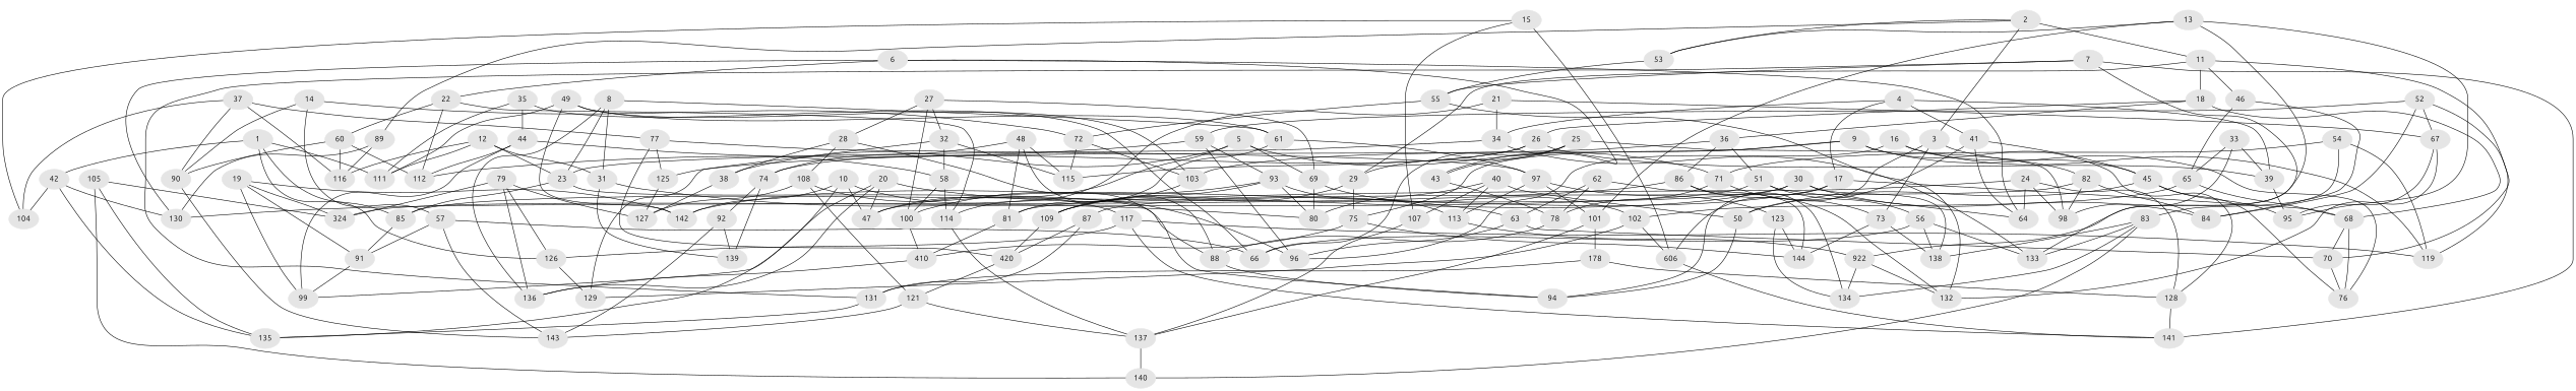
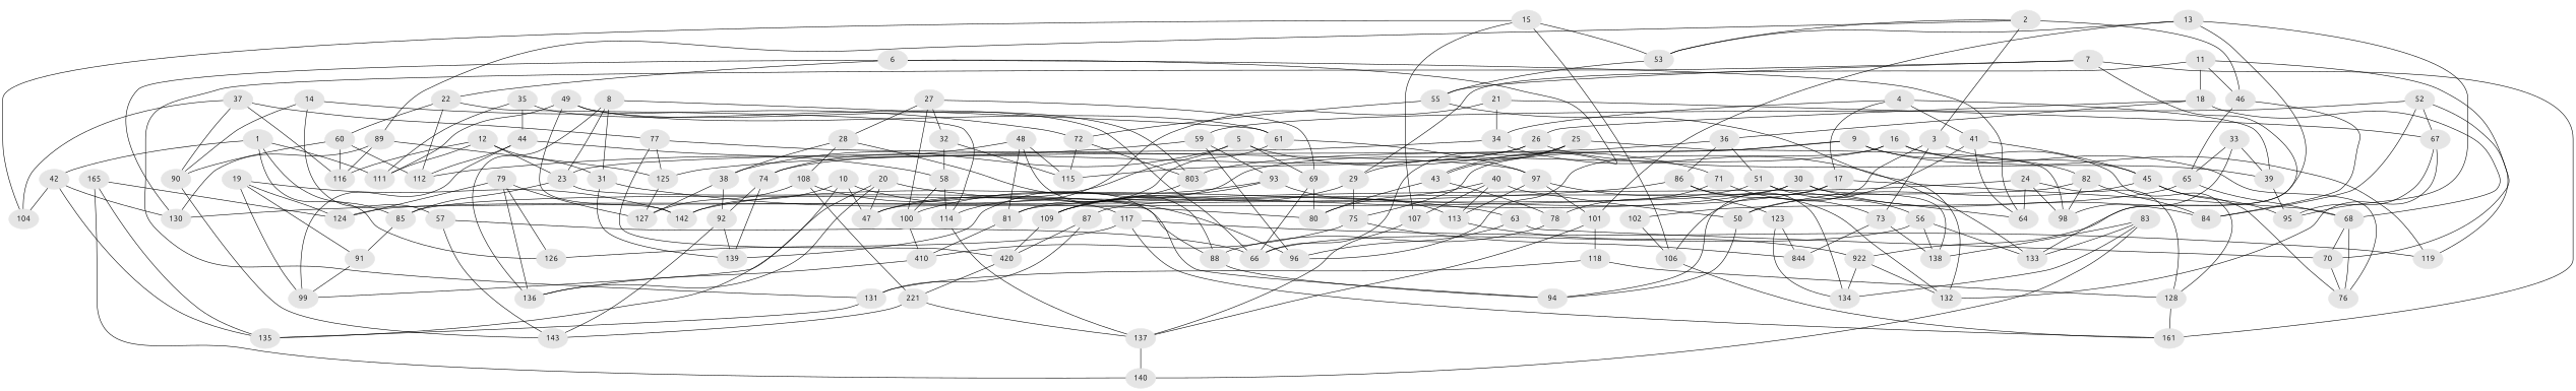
  graph {
    fontname=Ubuntu
    node [color=gray90 fontname=Ubuntu style=filled]
    edge [fontname=Ubuntu]
    1
    42
    85
    111
    126
    130
    135
    104
    91
-   129
    2
    3
    46
    53
    89
    45
    73
-   106 [label=606]
+   106
    84
    65
    55
    116
    125
    76
    95
    50
    138
-   144
-   141
+   144 [label=844]
+   141 [label=161]
    4
    17
    34
    39
    41
    47
    94
    68
    133
    23
    64
    5
    38
    69
    71
    92
    127
    80
    102
    78
    6
    22
    43
    114
    60
    112
    7
    131
    72
    132
    8
    31
    61
    136
    88
    139
    81
    97
    9
    75
-   103
+   103 [label=803]
    128
    n72 [label=410]
    109
    10
    96
    142
    11
    18
    29
    70
    26
    36
    12
    13
    101
    n86 [label=922]
-   118 [label=178]
+   118
    137
    134
    14
    57
    90
    66
    143
    115
    15
    107
    16
    82
    119
    98
    87
    123
    74
    51
    86
    19
    99
-   124 [label=324]
+   124
    20
    63
    21
    67
    24
    25
    27
    28
    32
    100
    108
    58
    117
-   121
+   121 [label=221]
    n124 [label=420]
    30
    33
-   62
    35
    44
    56
    37
    77
    40
    113
    48
    49
    52
    59
    93
-   54
    83
    140
    79
-   105
+   105 [label=165]
    1 -- 42
    1 -- 85
    1 -- 111
    1 -- 126
    42 -- 130
    42 -- 135
    42 -- 104
    85 -- 91
-   126 -- 129
    91 -- 99
    2 -- 3
-   2 -- 11
+   2 -- 46
    2 -- 53
    2 -- 89
    3 -- 45
    3 -- 73
    3 -- 106
    46 -- 84
    46 -- 65
    53 -- 55
    89 -- 130
    89 -- 116
+   89 -- 125
    45 -- 76
    45 -- 95
    45 -- 50
    73 -- 138
    73 -- 144
    106 -- 141
    65 -- 68
    65 -- 102
    55 -- 72
    55 -- 132
    125 -- 127
    50 -- 94
    4 -- 17
    4 -- 34
    4 -- 39
    4 -- 41
    17 -- 47
    17 -- 94
    17 -- 68
    34 -- 133
    34 -- 23
    39 -- 95
    41 -- 45
    41 -- 50
    41 -- 64
    68 -- 76
    68 -- 70
    23 -- 85
    23 -- 88
    5 -- 47
    5 -- 38
    5 -- 69
    5 -- 71
+   38 -- 92
    38 -- 127
    69 -- 80
-   69 -- 102
+   69 -- 66
    71 -- 73
    71 -- 78
    92 -- 139
    92 -- 143
-   102 -- 129
    102 -- 106
    78 -- 88
    6 -- 130
    6 -- 64
    6 -- 22
    6 -- 43
    22 -- 114
    22 -- 60
    22 -- 112
-   93 -- 80
+   43 -- 80
    43 -- 78
    114 -- 137
    60 -- 116
    60 -- 112
    60 -- 90
    7 -- 55
    7 -- 141
    7 -- 133
    7 -- 131
    131 -- 135
    72 -- 103
    72 -- 115
    8 -- 23
    8 -- 31
    8 -- 61
    8 -- 136
    31 -- 80
    31 -- 139
    61 -- 81
    61 -- 97
    88 -- 94
    81 -- n72
    97 -- 101
    97 -- 123
    97 -- 113
    9 -- 76
    9 -- 75
    9 -- 103
    9 -- 128
    75 -- 144
    75 -- n72
    103 -- 109
    128 -- 141
    n72 -- 136
    109 -- n124
    10 -- 135
    10 -- 47
    10 -- 96
    10 -- 142
    11 -- 46
    11 -- 18
    11 -- 29
    11 -- 70
    18 -- 68
    18 -- 26
    18 -- 36
    29 -- 75
    29 -- 109
    70 -- 76
    26 -- 39
    26 -- 115
    26 -- 74
    36 -- 125
    36 -- 51
    36 -- 86
    12 -- 111
    12 -- 116
    12 -- 23
    12 -- 31
    13 -- 53
    13 -- 95
    13 -- 101
    13 -- n86
    101 -- 118
    101 -- 137
    n86 -- 132
    n86 -- 134
    118 -- 131
    118 -- 128
    137 -- 140
    14 -- 72
    14 -- 57
    14 -- 90
-   57 -- 91
    57 -- 66
    57 -- 143
    90 -- 143
    15 -- 104
+   15 -- 53
    15 -- 106
    15 -- 107
    107 -- 137
+   16 -- 139
    16 -- 96
    16 -- 82
    16 -- 119
    82 -- 84
    82 -- 98
    82 -- 87
    87 -- 131
    87 -- n124
    123 -- 144
    123 -- 134
    74 -- 92
    74 -- 139
    51 -- 64
    51 -- 124
    51 -- 56
    86 -- 130
    86 -- 132
    86 -- 134
    19 -- 91
    19 -- 142
    19 -- 99
    19 -- 124
    20 -- 47
    20 -- 136
    20 -- 99
    20 -- 63
    63 -- 96
    63 -- 70
    21 -- 34
    21 -- 114
    21 -- 67
    67 -- 95
    67 -- 132
    24 -- 64
    24 -- 81
    24 -- 128
    24 -- 98
    25 -- 43
    25 -- 29
    25 -- 66
    25 -- 98
    27 -- 69
    27 -- 28
    27 -- 32
    27 -- 100
    28 -- 94
    28 -- 38
    28 -- 108
-   32 -- 129
    32 -- 115
    32 -- 58
    100 -- n72
    108 -- 127
    108 -- 117
    108 -- 121
    58 -- 114
    58 -- 100
    117 -- 126
    117 -- 141
    117 -- 119
    121 -- 137
    121 -- 143
    n124 -- 121
    30 -- 85
    30 -- 84
    30 -- 138
    30 -- 142
    33 -- 65
    33 -- 39
    33 -- 98
-   62 -- 144
-   62 -- 78
-   62 -- 63
    35 -- 111
    35 -- 66
    35 -- 44
    44 -- 112
    44 -- 99
    44 -- 58
    56 -- 138
    56 -- 133
    56 -- 66
    37 -- 104
    37 -- 116
    37 -- 90
    37 -- 77
    77 -- 125
    77 -- 97
    77 -- n124
    40 -- 50
    40 -- 80
    40 -- 107
    40 -- 113
    113 -- n86
    48 -- 88
    48 -- 81
    48 -- 115
    48 -- 74
    49 -- 111
    49 -- 61
    49 -- 103
    49 -- 142
    52 -- 84
    52 -- 119
    52 -- 67
    52 -- 59
    59 -- 112
    59 -- 96
    59 -- 93
    93 -- 109
    93 -- 100
    93 -- 113
-   54 -- 71
-   54 -- 119
-   54 -- 83
    83 -- 138
    83 -- 133
    83 -- 134
    83 -- 140
    79 -- 126
    79 -- 127
    79 -- 136
    79 -- 124
    105 -- 135
    105 -- 124
    105 -- 140
  }
